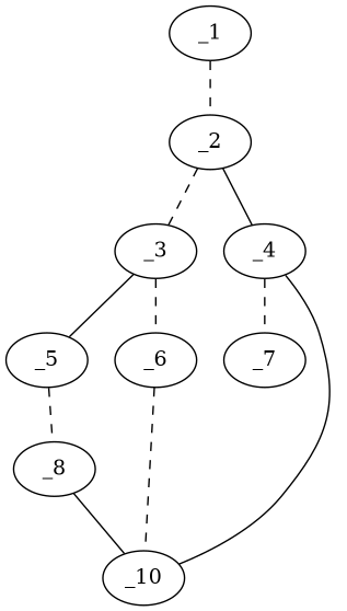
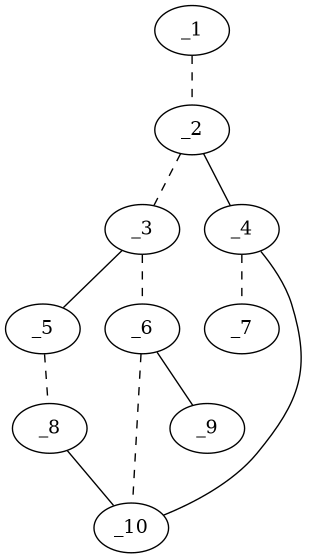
  graph {
    node [charge=0 chem=1 symbol="C  "]
    edge [style=dashed valence=1]
    _1 [chem=2 symbol="O  " x=3.2071 y=-1.9572]
    _2 [x=3.4659 y=-0.9913]
    _3 [x=5.198 y=0.0087]
    _4 [x=2.9659 y=-0.1253]
    _5 [x=4.7202 y=1.9572]
    _6 [x=7.0299 y=-0.7501]
    _7 [chem=2 symbol="O  " x=2 y=0.1335]
    _10 [chem=4 symbol="N  " x=7.2887 y=0.2158]
    _8 [x=5.4568 y=0.9746]
+   _9 [chem=2 symbol="O  " x=7.5299 y=-1.6162]
    _1 -- _2
    _2 -- _3
    _2 -- _4 [style=solid]
    _3 -- _5 [style=solid]
    _3 -- _6
    _4 -- _7
    _4 -- _10 [style=solid]
    _5 -- _8
    _6 -- _10
+   _6 -- _9 [style=solid valence=2]
    _8 -- _10 [style=solid]
  }
